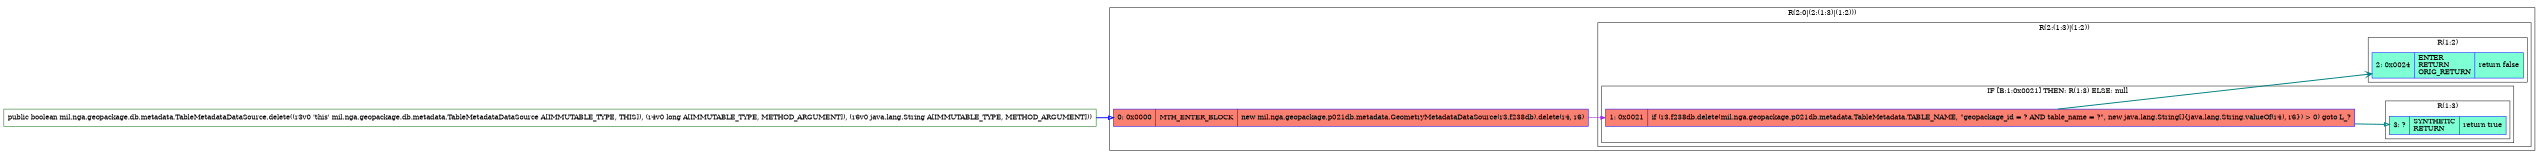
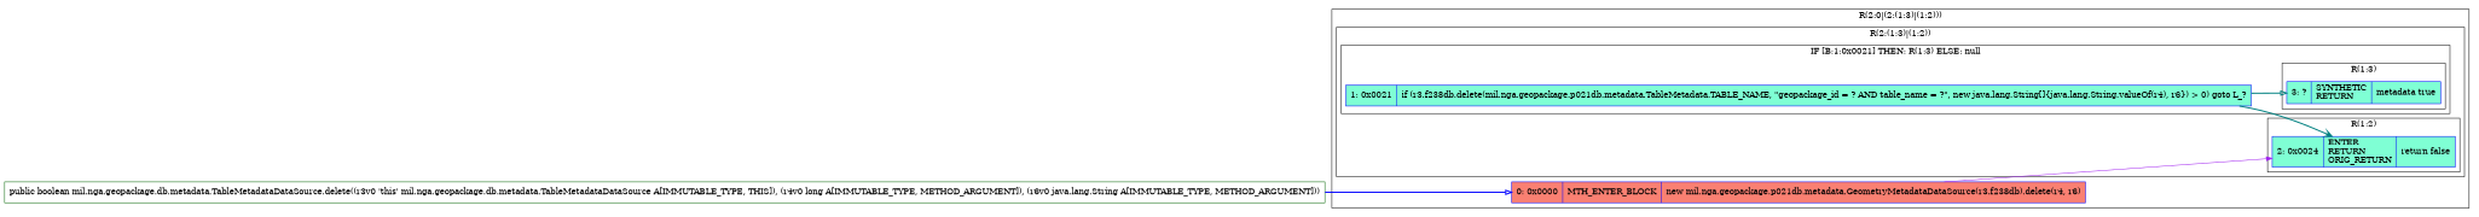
  digraph {
    rankdir=LR
    node [color=blue fillcolor=aquamarine shape=record style=filled]
    edge [arrowhead=onormal color=teal style=bold]
-   n1 [label="{3\:\ ?|SYNTHETIC\lRETURN\l|return true\l}"]
-   n2 [fillcolor=salmon label="{1\:\ 0x0021|if (r3.f238db.delete(mil.nga.geopackage.p021db.metadata.TableMetadata.TABLE_NAME, \"geopackage_id = ? AND table_name = ?\", new java.lang.String[]\{java.lang.String.valueOf(r4), r6\}) \> 0) goto L_?\l}"]
+   n1 [label="{3\:\ ?|SYNTHETIC\lRETURN\l|metadata true\l}"]
+   n2 [label="{1\:\ 0x0021|if (r3.f238db.delete(mil.nga.geopackage.p021db.metadata.TableMetadata.TABLE_NAME, \"geopackage_id = ? AND table_name = ?\", new java.lang.String[]\{java.lang.String.valueOf(r4), r6\}) \> 0) goto L_?\l}"]
    n3 [label="{2\:\ 0x0024|ENTER\lRETURN\lORIG_RETURN\l|return false\l}"]
    n4 [fillcolor=salmon label="{0\:\ 0x0000|MTH_ENTER_BLOCK\l|new mil.nga.geopackage.p021db.metadata.GeometryMetadataDataSource(r3.f238db).delete(r4, r6)\l}"]
    n5 [color=darkgreen fillcolor=white label="{public boolean mil.nga.geopackage.db.metadata.TableMetadataDataSource.delete((r3v0 'this' mil.nga.geopackage.db.metadata.TableMetadataDataSource A[IMMUTABLE_TYPE, THIS]), (r4v0 long A[IMMUTABLE_TYPE, METHOD_ARGUMENT]), (r6v0 java.lang.String A[IMMUTABLE_TYPE, METHOD_ARGUMENT])) }"]
    subgraph cluster_1 {
      label="R(2:0|(2:(1:3)|(1:2)))"
      n4
      subgraph cluster_2 {
        label="R(2:(1:3)|(1:2))"
        subgraph cluster_3 {
          label="IF [B:1:0x0021] THEN: R(1:3) ELSE: null"
          n2
          subgraph cluster_4 {
            label="R(1:3)"
            n1
          }
        }
        subgraph cluster_5 {
          label="R(1:2)"
          n3
        }
      }
    }
    n2 -> n1
    n2 -> n3 [arrowhead=vee]
-   n4 -> n2 [arrowhead=normal color=purple style=solid]
+   n4 -> n3 [arrowhead=normal color=purple style=solid]
    n5 -> n4 [color=blue]
  }
